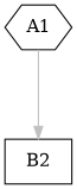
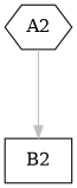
  digraph {
    mindist=1.0
    nodesep=0.6
    rankdir=TB
    ranksep=1.0
    root=Demo
    node [bpentry=false bpexit=false color=black cpu=0 fillcolor=white patentry=false patexit=false qhi=false qil=false qlo=false style=filled]
-   A1 [beamproc=beamA flags="0x00000000" pattern=patternA prio=0 shape=hexagon toffs=140721163890192 tvalid=0 type=flush vabs=false]
+   A1 [beamproc=beamA flags="0x00000000" pattern=patternA prio=0 shape=hexagon toffs=140721163890192 tvalid=0 type=flush vabs=false label=A2]
    B2 [beamproc=beamB flags="0x00000008" pattern=patternB shape=rectangle tperiod=0 type=block]
    A1 -> B2 [color=gray type=listdst]
  }
